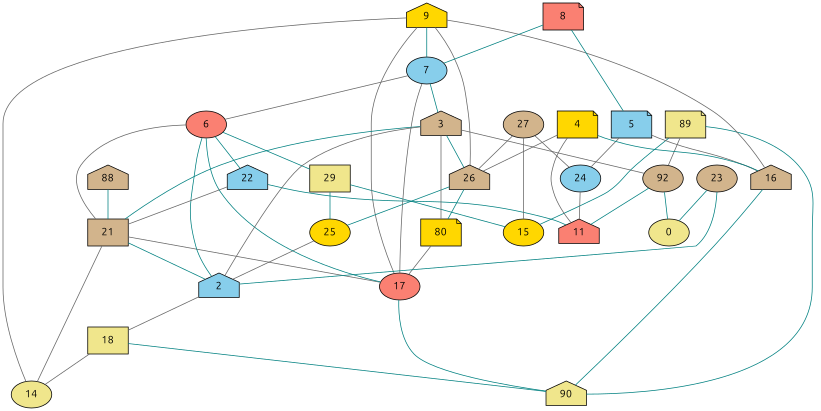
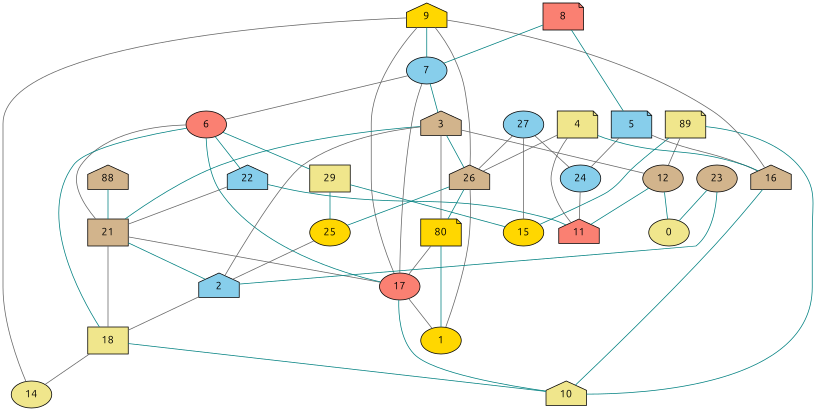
  digraph {
    fontname=Ubuntu
    node [fillcolor=tan fontname=Ubuntu shape=ellipse style=filled]
    edge [color=teal dir=none fontname=Ubuntu]
    n1 [fillcolor=gold label=80 shape=note]
+   1 [fillcolor=gold]
    17 [fillcolor=salmon]
    11 [fillcolor=salmon shape=house]
    0 [fillcolor=khaki]
    29 [fillcolor=khaki shape=box]
    15 [fillcolor=gold]
    25 [fillcolor=gold]
    n9 [fillcolor=khaki label=89 shape=note]
-   12 [label=92]
-   10 [fillcolor=khaki shape=house label=90]
+   12
+   10 [fillcolor=khaki shape=house]
    n12 [label=88 shape=house]
    21 [shape=box]
    18 [fillcolor=khaki shape=box]
    2 [fillcolor=skyblue shape=house]
    9 [fillcolor=gold shape=house]
    14 [fillcolor=khaki]
    26 [shape=house]
    7 [fillcolor=skyblue]
    16 [shape=house]
    6 [fillcolor=salmon]
    22 [fillcolor=skyblue shape=house]
    3 [shape=house]
    23
    8 [fillcolor=salmon shape=note]
    5 [fillcolor=skyblue shape=note]
    24 [fillcolor=skyblue]
-   27
-   4 [fillcolor=gold shape=note]
+   27 [fillcolor=skyblue]
+   4 [fillcolor=khaki shape=note]
    subgraph sub_1 {
      n1
+     1
      17
      11
      0
      29
      15
      25
      n9
      12
      10
      n12
      21
      18
      2
      9
      14
      26
      7
      16
      6
      22
      3
      23
      8
      5
      24
      27
      4
    }
+   n1 -> 1
    n1 -> 17 [color=gray40]
+   17 -> 1 [color=gray40]
    17 -> 10
    29 -> 15
    29 -> 25
    25 -> 2 [color=gray40]
    n9 -> 15
    n9 -> 12 [color=gray40]
    n9 -> 10
    12 -> 11
    12 -> 0
    n12 -> 21
    21 -> 17 [color=gray40]
-   21 -> 14 [color=gray40]
+   21 -> 18 [color=gray40]
    21 -> 2
    18 -> 10
    18 -> 14 [color=gray40]
    2 -> 18 [color=gray40]
    9 -> 17 [color=gray40]
    9 -> 14 [color=gray40]
    9 -> 26 [color=gray40]
    9 -> 7
    9 -> 16 [color=gray40]
    26 -> n1
+   26 -> 1 [color=gray40]
    26 -> 25
    7 -> 17 [color=gray40]
    7 -> 6 [color=gray40]
    7 -> 3
    16 -> 10
    6 -> 17
    6 -> 29
    6 -> 21 [color=gray40]
-   6 -> 2
+   6 -> 18
    6 -> 22
    22 -> 11
    22 -> 21 [color=gray40]
    3 -> n1 [color=gray40]
    3 -> 12 [color=gray40]
    3 -> 21
    3 -> 2 [color=gray40]
    3 -> 26
    23 -> 0
    23 -> 2
    8 -> 7
    8 -> 5
    5 -> 16 [color=gray40]
    5 -> 24 [color=gray40]
    24 -> 11 [color=gray40]
    27 -> 15 [color=gray40]
    27 -> 26 [color=gray40]
    27 -> 24 [color=gray40]
    4 -> 11 [color=gray40]
    4 -> 26 [color=gray40]
    4 -> 16
  }
